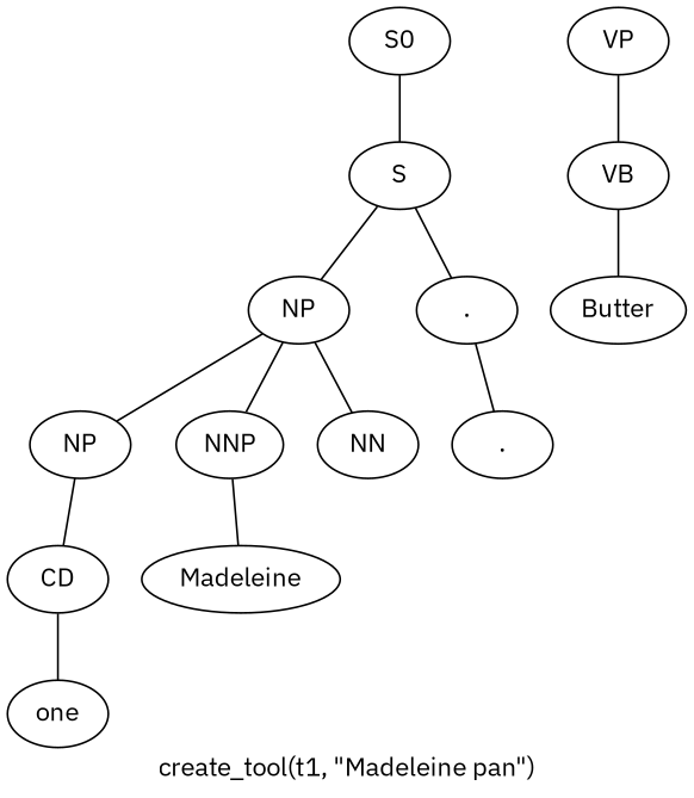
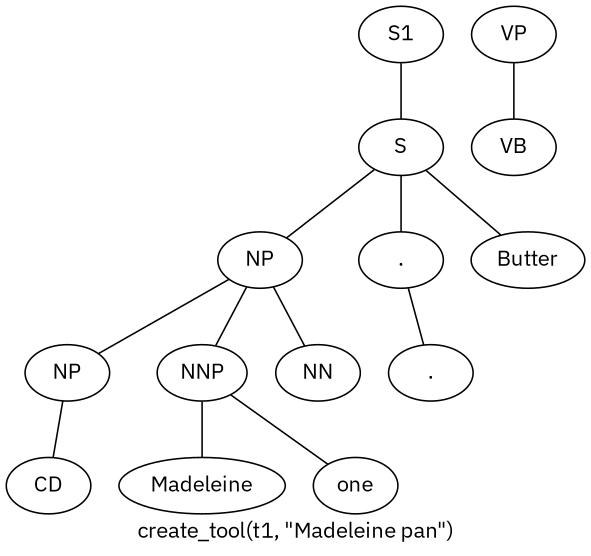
  graph {
    fontname="IBM Plex Sans"
    label="create_tool(t1, \"Madeleine pan\")"
    node [fontname="IBM Plex Sans"]
    edge [fontname="IBM Plex Sans"]
-   n1 [label=S0]
+   n1 [label=S1]
    n2 [label=S]
    n3 [label=NP]
    n4 [label="."]
    n5 [label=VP]
    n6 [label=VB]
    n7 [label=NP]
    n8 [label=NNP]
    n9 [label=NN]
    n10 [label="."]
    n11 [label=Butter]
    n12 [label=CD]
    n13 [label=Madeleine]
    n14 [label=one]
    n1 -- n2
    n2 -- n3
    n2 -- n4
    n3 -- n7
    n3 -- n8
    n3 -- n9
    n4 -- n10
    n5 -- n6
-   n6 -- n11
+   n2 -- n11
    n7 -- n12
    n8 -- n13
-   n12 -- n14
+   n8 -- n14
  }
